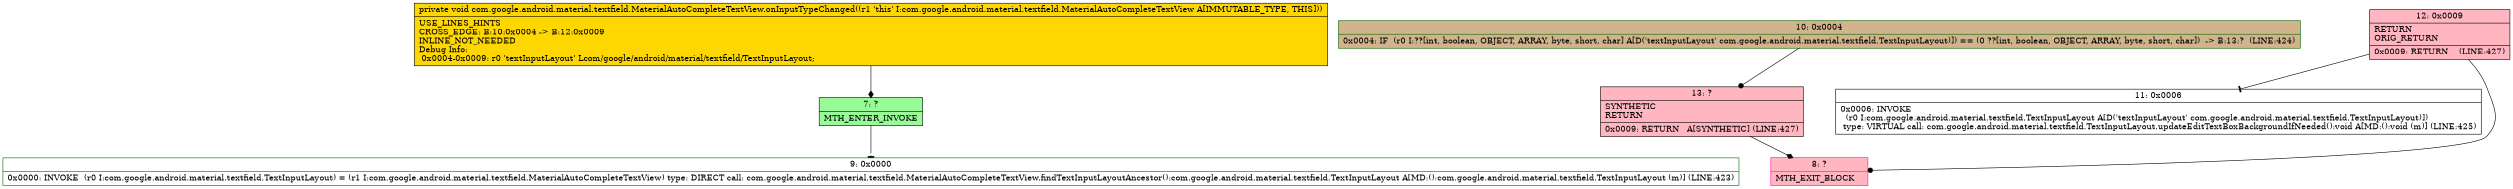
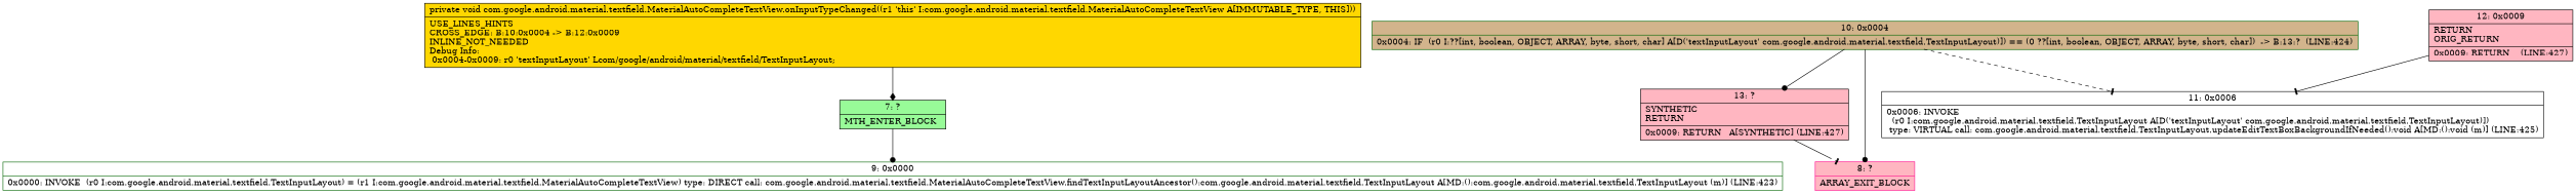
  digraph {
    node [color=black fillcolor=lightpink shape=record style=filled]
    edge [arrowhead=dot]
-   n1 [fillcolor=palegreen label="{7\:\ ?|MTH_ENTER_INVOKE\l}"]
+   n1 [fillcolor=palegreen label="{7\:\ ?|MTH_ENTER_BLOCK\l}"]
    n2 [color=darkgreen fillcolor=white label="{9\:\ 0x0000|0x0000: INVOKE  (r0 I:com.google.android.material.textfield.TextInputLayout) = (r1 I:com.google.android.material.textfield.MaterialAutoCompleteTextView) type: DIRECT call: com.google.android.material.textfield.MaterialAutoCompleteTextView.findTextInputLayoutAncestor():com.google.android.material.textfield.TextInputLayout A[MD:():com.google.android.material.textfield.TextInputLayout (m)] (LINE:423)\l}"]
    n3 [color=darkgreen fillcolor=tan label="{10\:\ 0x0004|0x0004: IF  (r0 I:??[int, boolean, OBJECT, ARRAY, byte, short, char] A[D('textInputLayout' com.google.android.material.textfield.TextInputLayout)]) == (0 ??[int, boolean, OBJECT, ARRAY, byte, short, char])  \-\> B:13:?  (LINE:424)\l}"]
    n4 [fillcolor=white label="{11\:\ 0x0006|0x0006: INVOKE  \l  (r0 I:com.google.android.material.textfield.TextInputLayout A[D('textInputLayout' com.google.android.material.textfield.TextInputLayout)])\l type: VIRTUAL call: com.google.android.material.textfield.TextInputLayout.updateEditTextBoxBackgroundIfNeeded():void A[MD:():void (m)] (LINE:425)\l}"]
    n5 [label="{13\:\ ?|SYNTHETIC\lRETURN\l|0x0009: RETURN   A[SYNTHETIC] (LINE:427)\l}"]
-   n6 [color=deeppink label="{8\:\ ?|MTH_EXIT_BLOCK\l}"]
+   n6 [color=deeppink label="{8\:\ ?|ARRAY_EXIT_BLOCK\l}"]
    n7 [label="{12\:\ 0x0009|RETURN\lORIG_RETURN\l|0x0009: RETURN    (LINE:427)\l}"]
    n8 [fillcolor=gold label="{private void com.google.android.material.textfield.MaterialAutoCompleteTextView.onInputTypeChanged((r1 'this' I:com.google.android.material.textfield.MaterialAutoCompleteTextView A[IMMUTABLE_TYPE, THIS]))  | USE_LINES_HINTS\lCROSS_EDGE: B:10:0x0004 \-\> B:12:0x0009\lINLINE_NOT_NEEDED\lDebug Info:\l  0x0004\-0x0009: r0 'textInputLayout' Lcom\/google\/android\/material\/textfield\/TextInputLayout;\l}"]
-   n1 -> n2 [arrowhead=tee]
+   n1 -> n2
+   n3 -> n4 [arrowhead=tee style=dashed]
    n3 -> n5
-   n5 -> n6 [arrowhead=diamond]
+   n5 -> n6 [arrowhead=tee]
    n7 -> n4 [arrowhead=tee]
-   n7 -> n6
+   n3 -> n6
    n8 -> n1 [arrowhead=diamond]
  }
